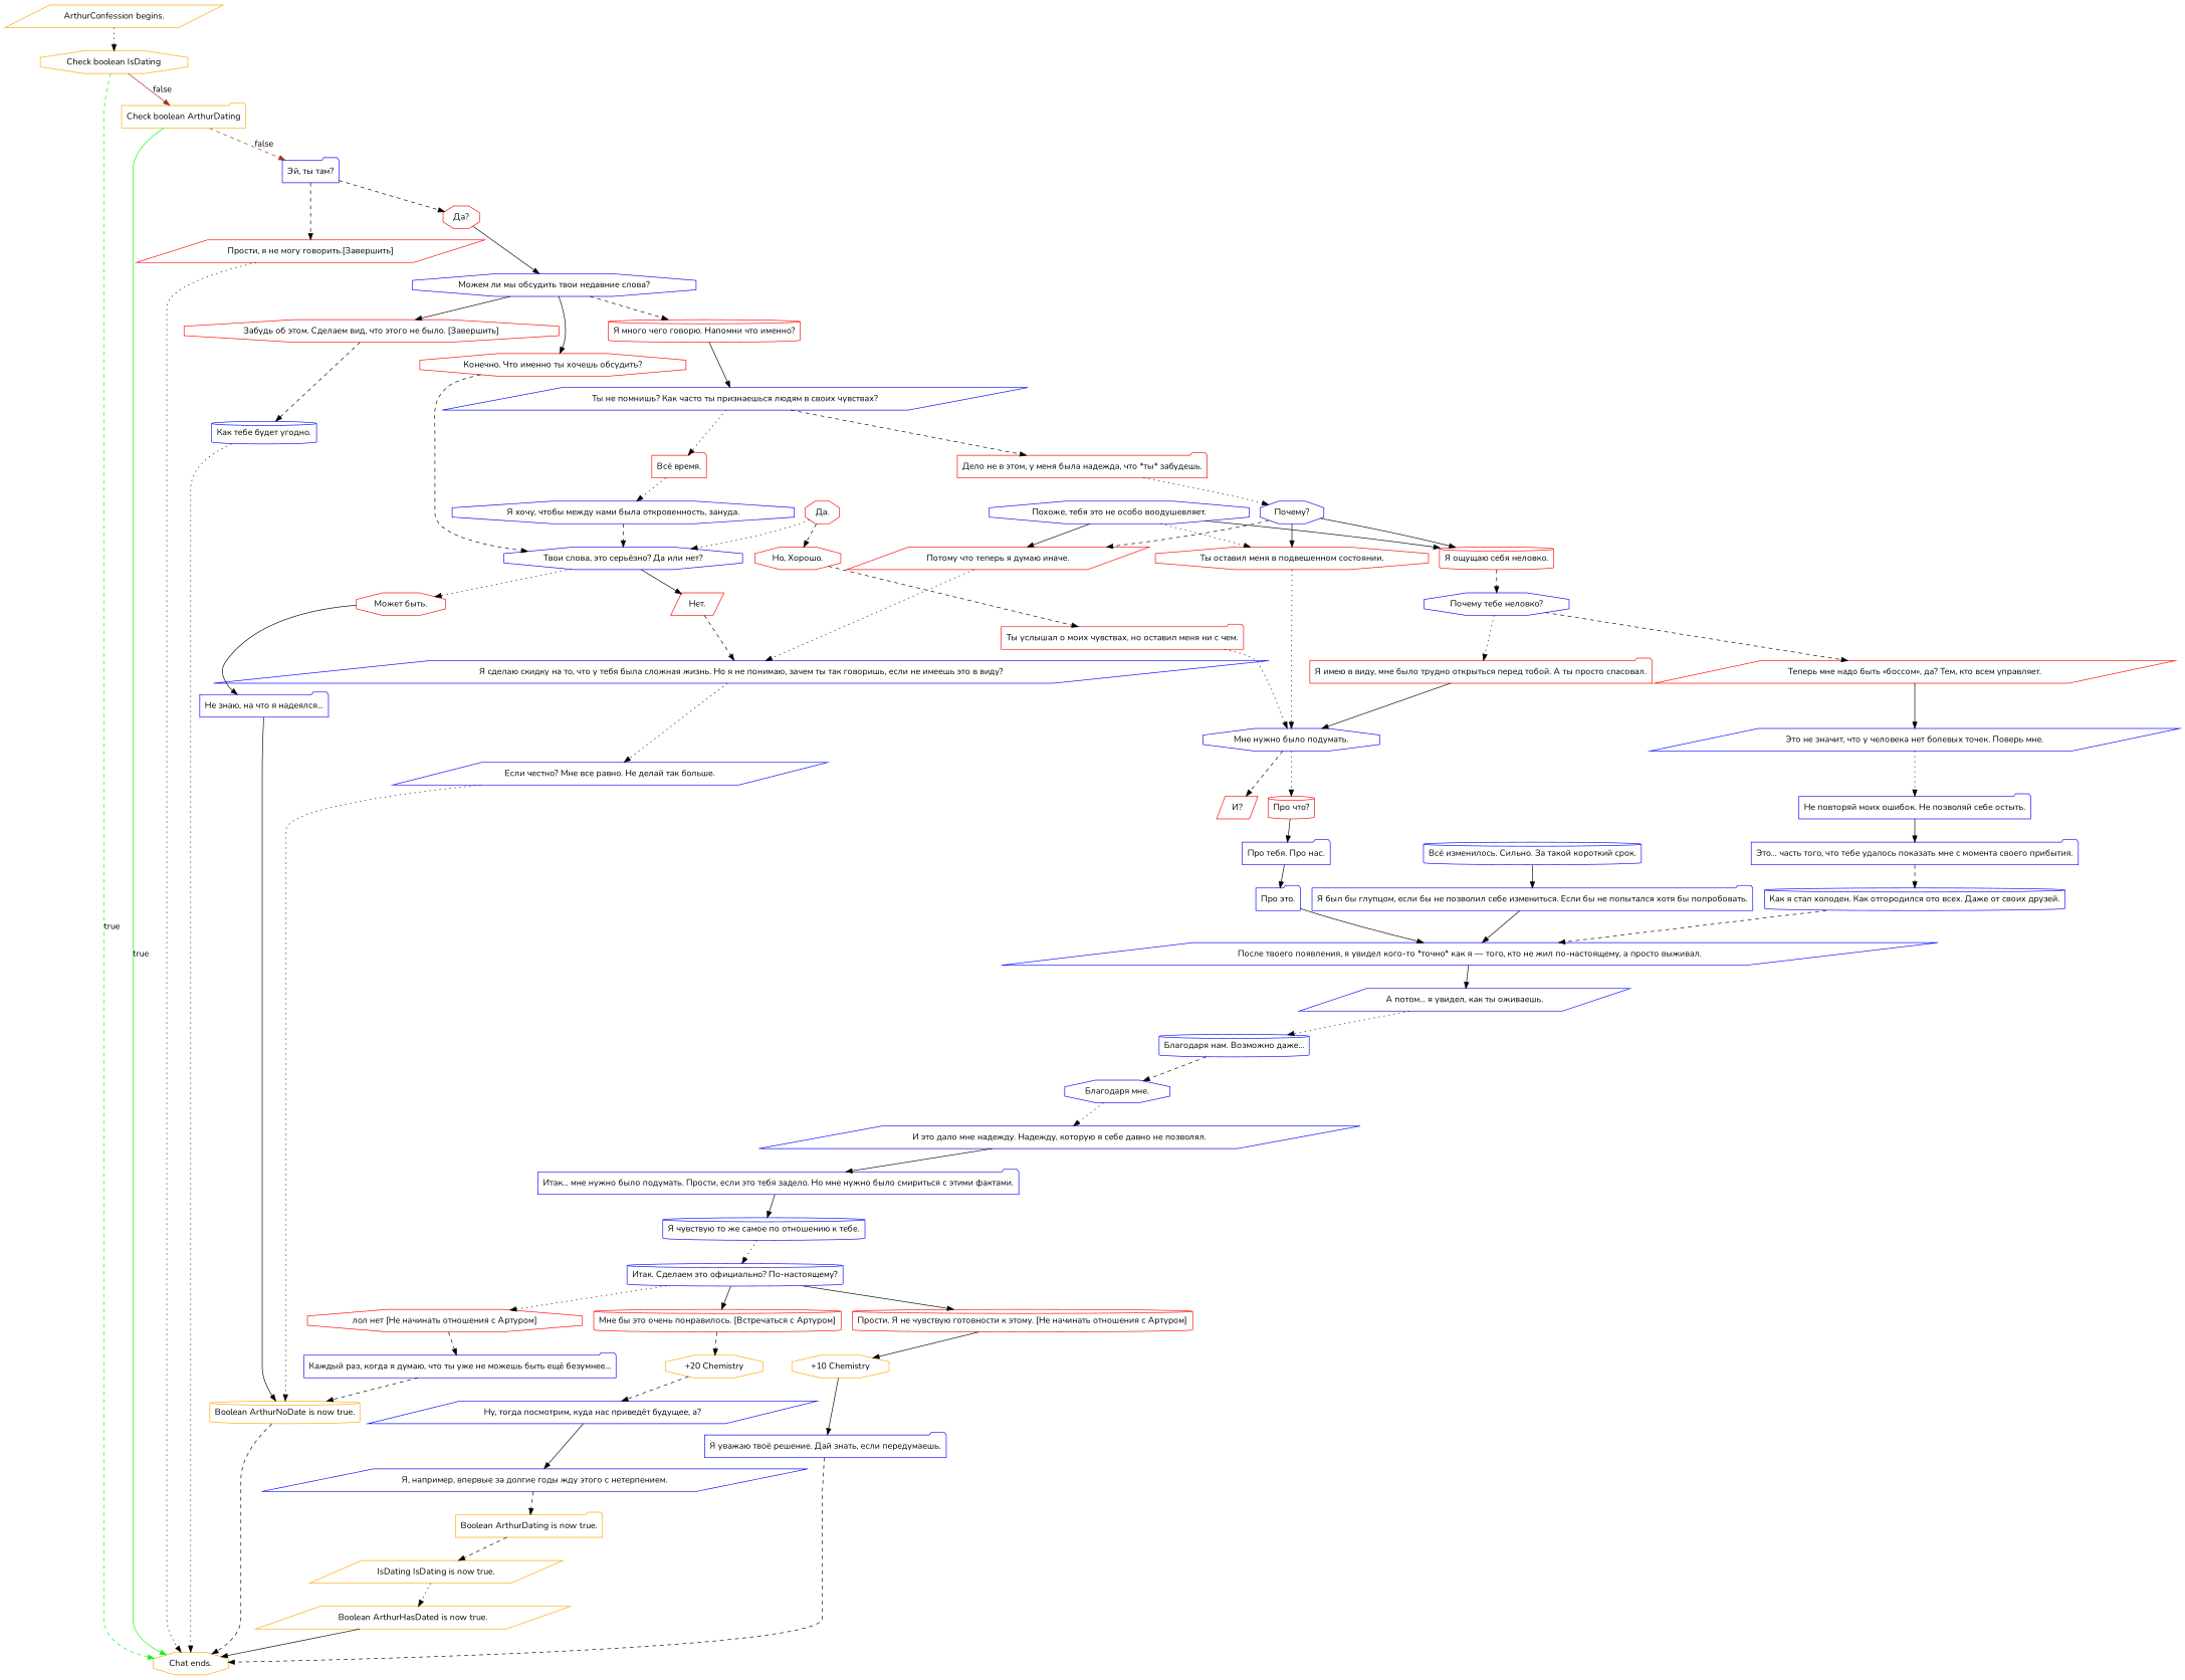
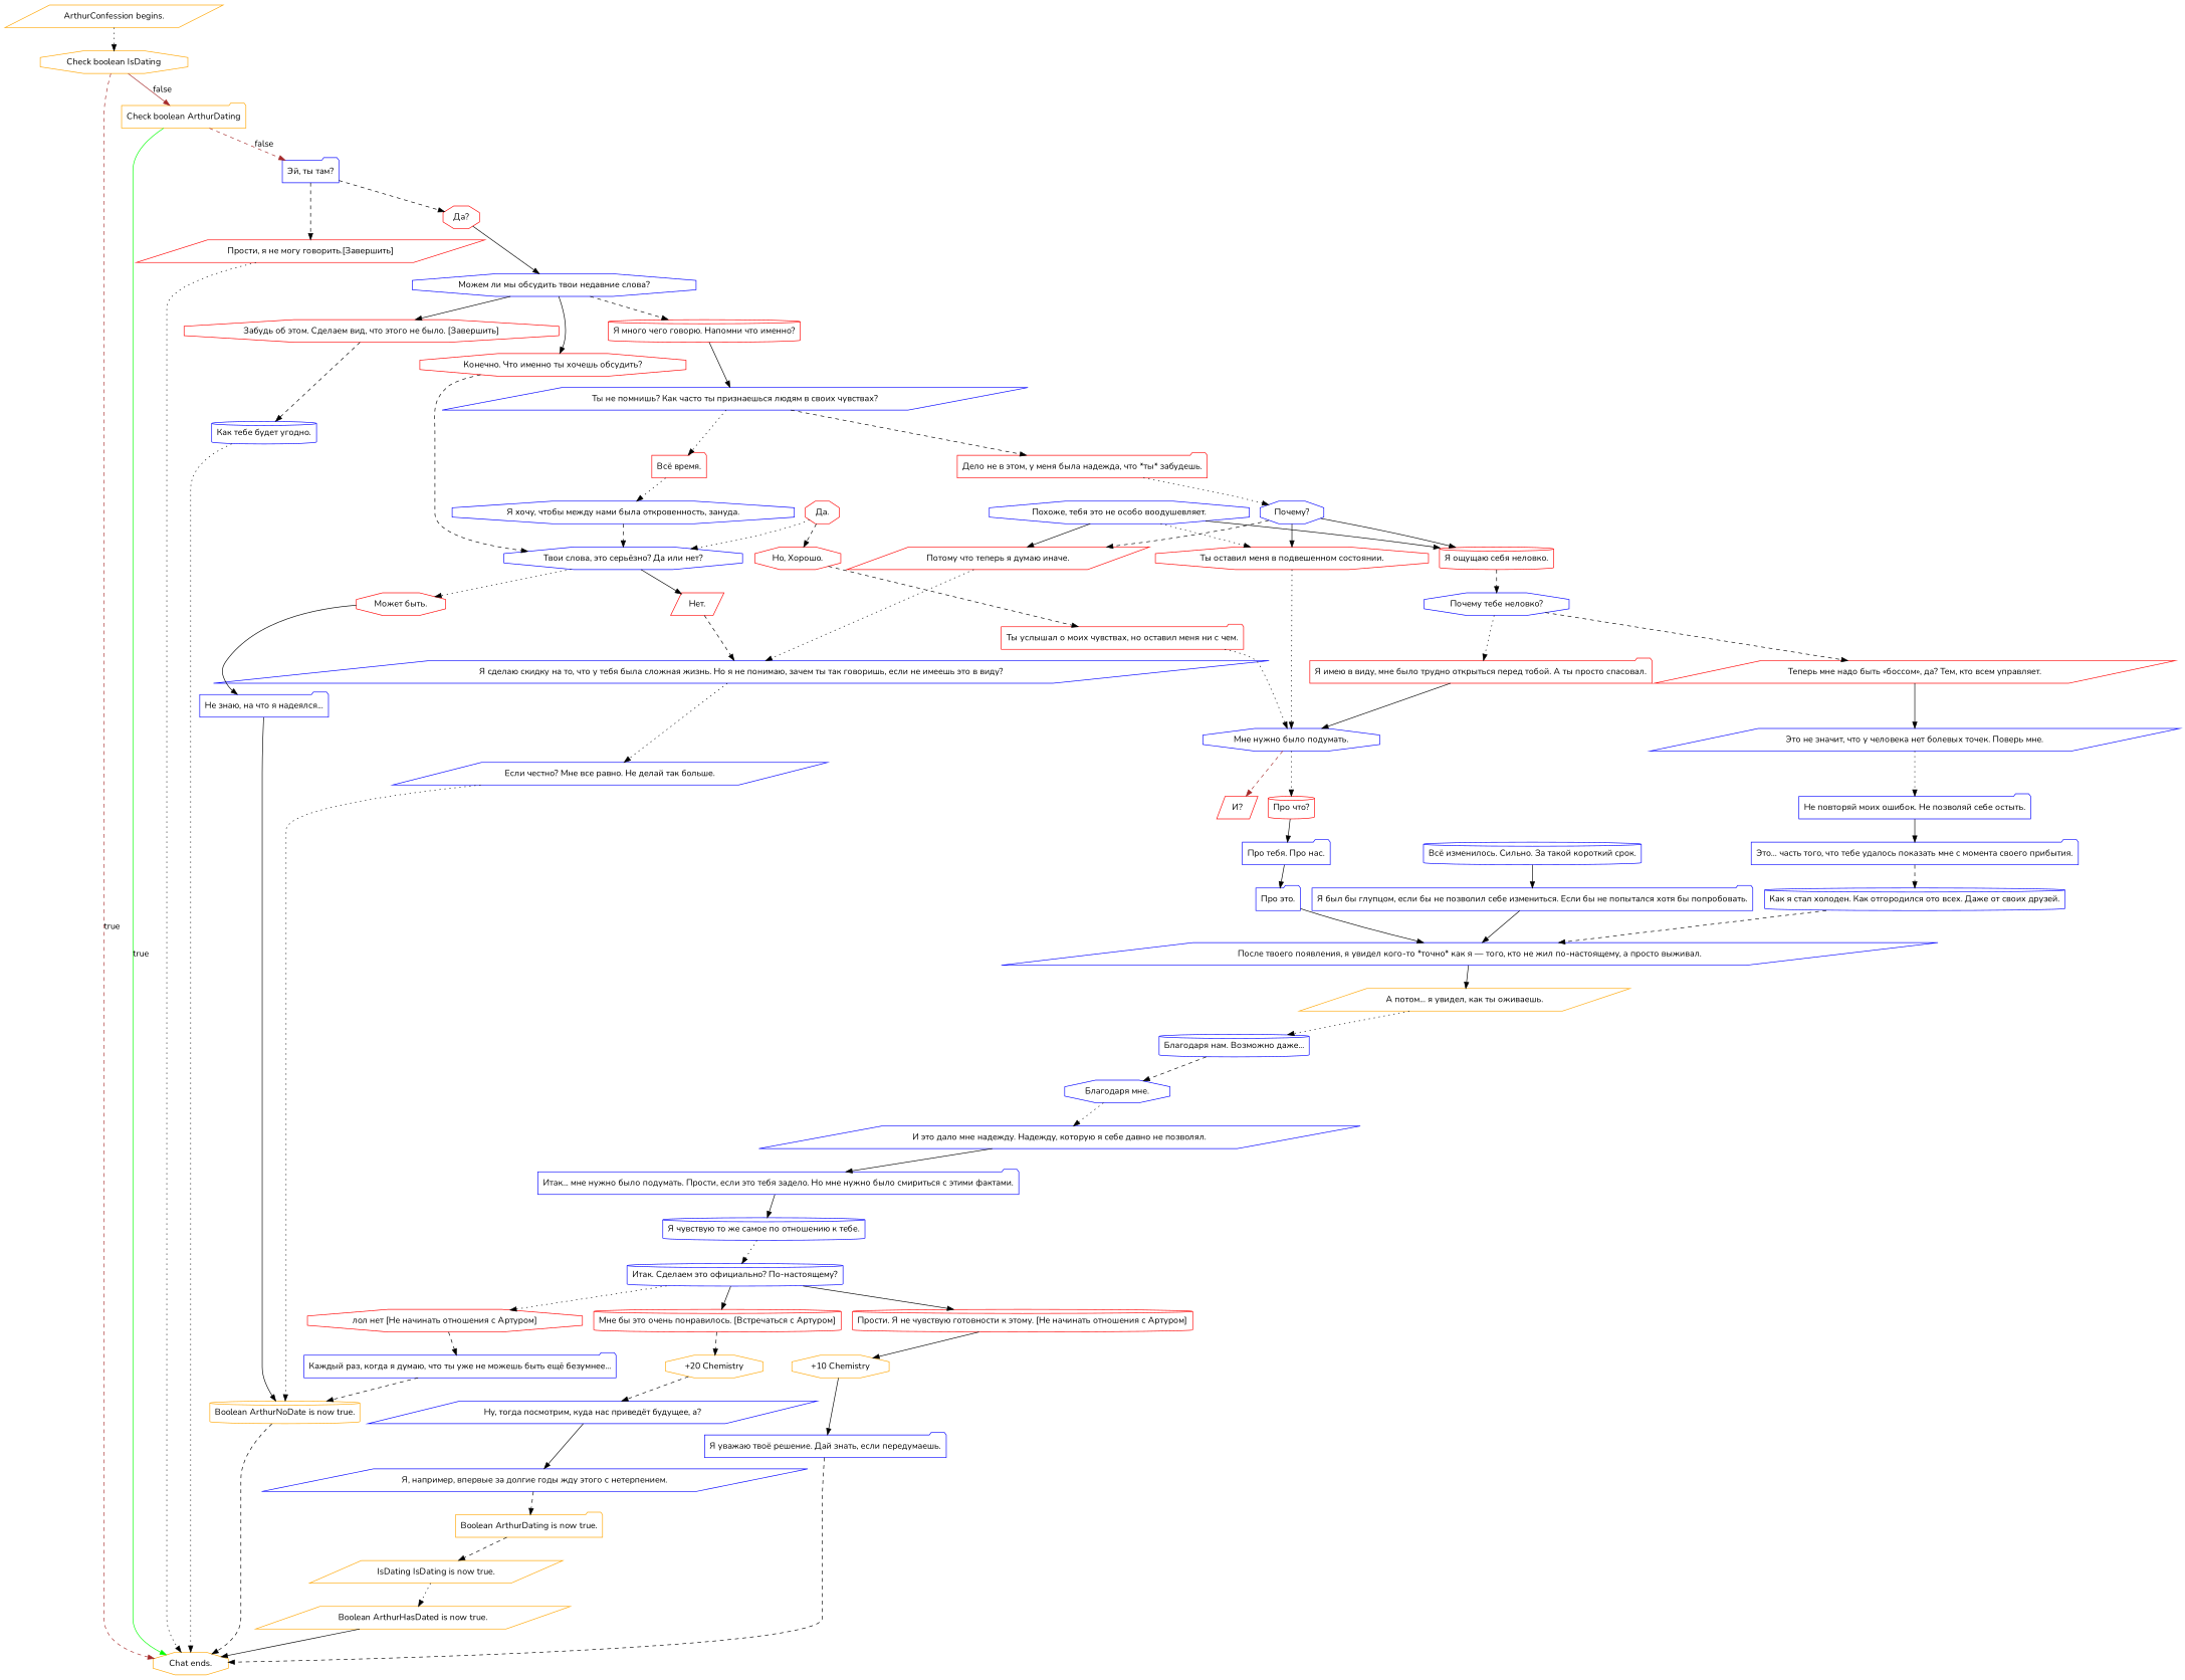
  digraph {
    fontname=Nunito
    node [color=blue fontname=Nunito shape=octagon]
    edge [fontname=Nunito style=solid]
    "ArthurConfession begins." [color=orange shape=parallelogram]
    n2 [color=orange label="Check boolean IsDating"]
    "Chat ends." [color=orange]
    n4 [color=orange label="Check boolean ArthurDating" shape=folder]
    n5 [label="Эй, ты там?" shape=folder]
    n6 [color=red label="Да?"]
    n7 [color=red label="Прости, я не могу говорить.[Завершить]" shape=parallelogram]
    n8 [label="Можем ли мы обсудить твои недавние слова?"]
    n9 [color=red label="Я много чего говорю. Напомни что именно?" shape=cylinder]
    n10 [color=red label="Конечно. Что именно ты хочешь обсудить?"]
    n11 [color=red label="Забудь об этом. Сделаем вид, что этого не было. [Завершить]"]
    n12 [label="Ты не помнишь? Как часто ты признаешься людям в своих чувствах?" shape=parallelogram]
    n13 [label="Твои слова, это серьёзно? Да или нет?"]
    n14 [label="Как тебе будет угодно." shape=cylinder]
    n15 [label="Похоже, тебя это не особо воодушевляет."]
    n16 [color=red label="Потому что теперь я думаю иначе." shape=parallelogram]
    n17 [color=red label="Ты оставил меня в подвешенном состоянии."]
    n18 [color=red label="Я ощущаю себя неловко." shape=cylinder]
    n19 [color=red label="Дело не в этом, у меня была надежда, что *ты* забудешь." shape=folder]
    n20 [color=red label="Всё время." shape=folder]
    n21 [color=red label="Нет." shape=parallelogram]
    n22 [color=red label="Может быть."]
    n23 [label="Я сделаю скидку на то, что у тебя была сложная жизнь. Но я не понимаю, зачем ты так говоришь, если не имеешь это в виду?" shape=parallelogram]
    n24 [label="Мне нужно было подумать."]
    n25 [label="Почему тебе неловко?"]
    n26 [label="Почему?"]
    n27 [label="Я хочу, чтобы между нами была откровенность, зануда."]
    n28 [color=red label="Да."]
    n29 [color=red label="Но, Хорошо."]
    n30 [label="Не знаю, на что я надеялся..." shape=folder]
    n31 [label="Если честно? Мне все равно. Не делай так больше." shape=parallelogram]
    n32 [color=red label="Про что?" shape=cylinder]
    n33 [color=red label="И?" shape=parallelogram]
    n34 [color=red label="Теперь мне надо быть «боссом», да? Тем, кто всем управляет." shape=parallelogram]
    n35 [color=red label="Я имею в виду, мне было трудно открыться перед тобой. А ты просто спасовал." shape=folder]
    n36 [color=red label="Ты услышал о моих чувствах, но оставил меня ни с чем." shape=folder]
    n37 [color=orange label="Boolean ArthurNoDate is now true." shape=cylinder]
    n38 [label="Про тебя. Про нас." shape=folder]
    n39 [label="Это не значит, что у человека нет болевых точек. Поверь мне." shape=parallelogram]
    n40 [label="Про это." shape=folder]
    n41 [label="Всё изменилось. Сильно. За такой короткий срок." shape=cylinder]
    n42 [label="Я был бы глупцом, если бы не позволил себе измениться. Если бы не попытался хотя бы попробовать." shape=folder]
    n43 [label="Не повторяй моих ошибок. Не позволяй себе остыть." shape=folder]
    n44 [label="После твоего появления, я увидел кого-то *точно* как я — того, кто не жил по-настоящему, а просто выживал." shape=parallelogram]
    n45 [label="Это… часть того, что тебе удалось показать мне с момента своего прибытия." shape=folder]
-   n46 [label="А потом... я увидел, как ты оживаешь." shape=parallelogram]
+   n46 [color=orange label="А потом... я увидел, как ты оживаешь." shape=parallelogram]
    n47 [label="Как я стал холоден. Как отгородился ото всех. Даже от своих друзей." shape=cylinder]
    n48 [label="Благодаря нам. Возможно даже..." shape=cylinder]
    n49 [label="Благодаря мне."]
    n50 [label="И это дало мне надежду. Надежду, которую я себе давно не позволял." shape=parallelogram]
    n51 [label="Итак... мне нужно было подумать. Прости, если это тебя задело. Но мне нужно было смириться с этими фактами." shape=folder]
    n52 [label="Я чувствую то же самое по отношению к тебе." shape=cylinder]
    n53 [label="Итак. Сделаем это официально? По-настоящему?" shape=cylinder]
    n54 [color=red label="Мне бы это очень понравилось. [Встречаться с Артуром]" shape=cylinder]
    n55 [color=red label="Прости. Я не чувствую готовности к этому. [Не начинать отношения с Артуром]" shape=cylinder]
    n56 [color=red label="лол нет [Не начинать отношения с Артуром]"]
    n57 [color=orange label="+20 Chemistry"]
    n58 [color=orange label="+10 Chemistry"]
    n59 [label="Каждый раз, когда я думаю, что ты уже не можешь быть ещё безумнее..." shape=folder]
    n60 [label="Ну, тогда посмотрим, куда нас приведёт будущее, а?" shape=parallelogram]
    n61 [label="Я уважаю твоё решение. Дай знать, если передумаешь." shape=folder]
    n62 [label="Я, например, впервые за долгие годы жду этого с нетерпением." shape=parallelogram]
    n63 [color=orange label="Boolean ArthurDating is now true." shape=folder]
    n64 [color=orange label="IsDating IsDating is now true." shape=parallelogram]
    n65 [color=orange label="Boolean ArthurHasDated is now true." shape=parallelogram]
    "ArthurConfession begins." -> n2 [style=dotted]
-   n2 -> "Chat ends." [color=green label=true style=dashed]
+   n2 -> "Chat ends." [color=brown label=true style=dashed]
    n2 -> n4 [color=brown label=false]
    n4 -> "Chat ends." [color=green label=true]
    n4 -> n5 [color=brown label=false style=dashed]
    n5 -> n6 [style=dashed]
    n5 -> n7 [style=dashed]
    n6 -> n8
    n7 -> "Chat ends." [style=dotted]
    n8 -> n9 [style=dashed]
    n8 -> n10
    n8 -> n11
    n9 -> n12
    n10 -> n13 [style=dashed]
    n11 -> n14 [style=dashed]
    n12 -> n19 [style=dashed]
    n12 -> n20 [style=dotted]
    n13 -> n21
    n13 -> n22 [style=dotted]
    n14 -> "Chat ends." [style=dotted]
    n15 -> n16
    n15 -> n17 [style=dotted]
    n15 -> n18
    n16 -> n23 [style=dotted]
    n17 -> n24 [style=dotted]
    n18 -> n25 [style=dashed]
    n19 -> n26 [style=dotted]
    n20 -> n27 [style=dotted]
    n21 -> n23 [style=dashed]
    n22 -> n30
    n23 -> n31 [style=dotted]
    n24 -> n32 [style=dotted]
-   n24 -> n33 [style=dashed]
+   n24 -> n33 [style=dashed color=brown]
    n25 -> n34 [style=dashed]
    n25 -> n35 [style=dotted]
    n26 -> n16 [style=dashed]
    n26 -> n17
    n26 -> n18
    n27 -> n13 [style=dashed]
    n28 -> n13 [style=dotted]
    n28 -> n29 [style=dashed]
    n29 -> n36 [style=dashed]
    n30 -> n37
    n31 -> n37 [style=dotted]
    n32 -> n38
    n34 -> n39
    n35 -> n24
    n36 -> n24 [style=dotted]
    n37 -> "Chat ends." [style=dashed]
    n38 -> n40
    n39 -> n43 [style=dotted]
    n40 -> n44
    n41 -> n42
    n42 -> n44
    n43 -> n45
    n44 -> n46
    n45 -> n47 [style=dashed]
    n46 -> n48 [style=dotted]
    n47 -> n44 [style=dashed]
    n48 -> n49 [style=dashed]
    n49 -> n50 [style=dotted]
    n50 -> n51
    n51 -> n52
    n52 -> n53 [style=dotted]
    n53 -> n54
    n53 -> n55
    n53 -> n56 [style=dotted]
    n54 -> n57 [style=dashed]
    n55 -> n58
    n56 -> n59 [style=dashed]
    n57 -> n60 [style=dashed]
    n58 -> n61
    n59 -> n37 [style=dashed]
    n60 -> n62
    n61 -> "Chat ends." [style=dashed]
    n62 -> n63 [style=dashed]
    n63 -> n64 [style=dashed]
    n64 -> n65 [style=dotted]
    n65 -> "Chat ends."
  }
